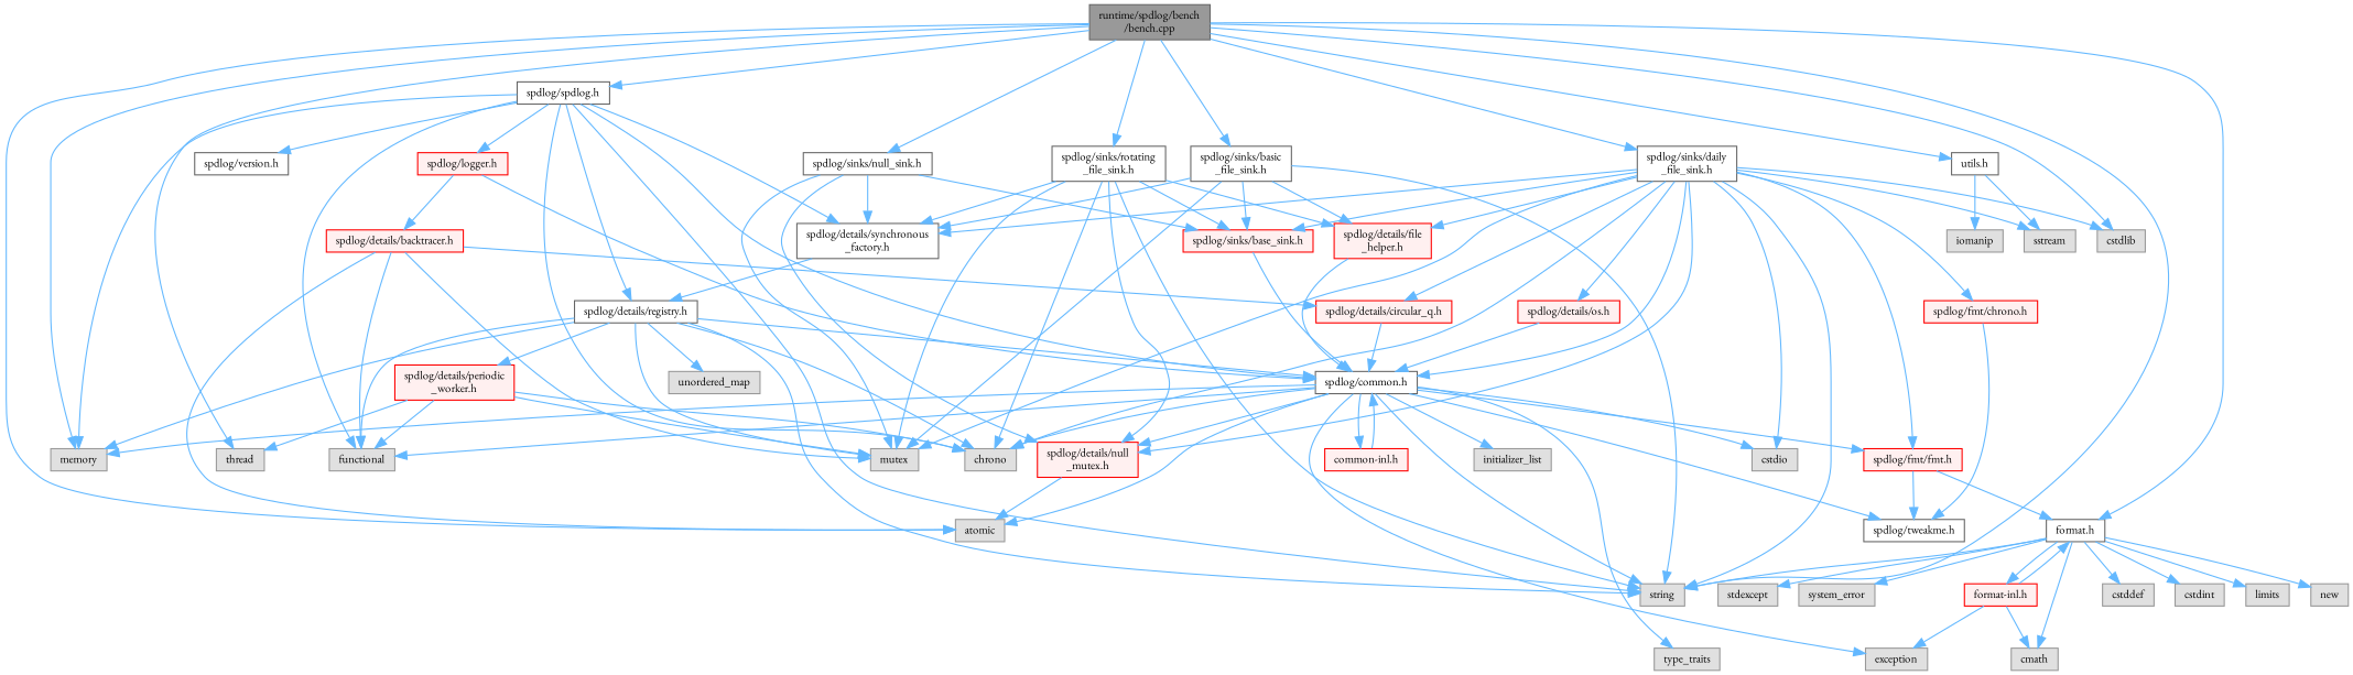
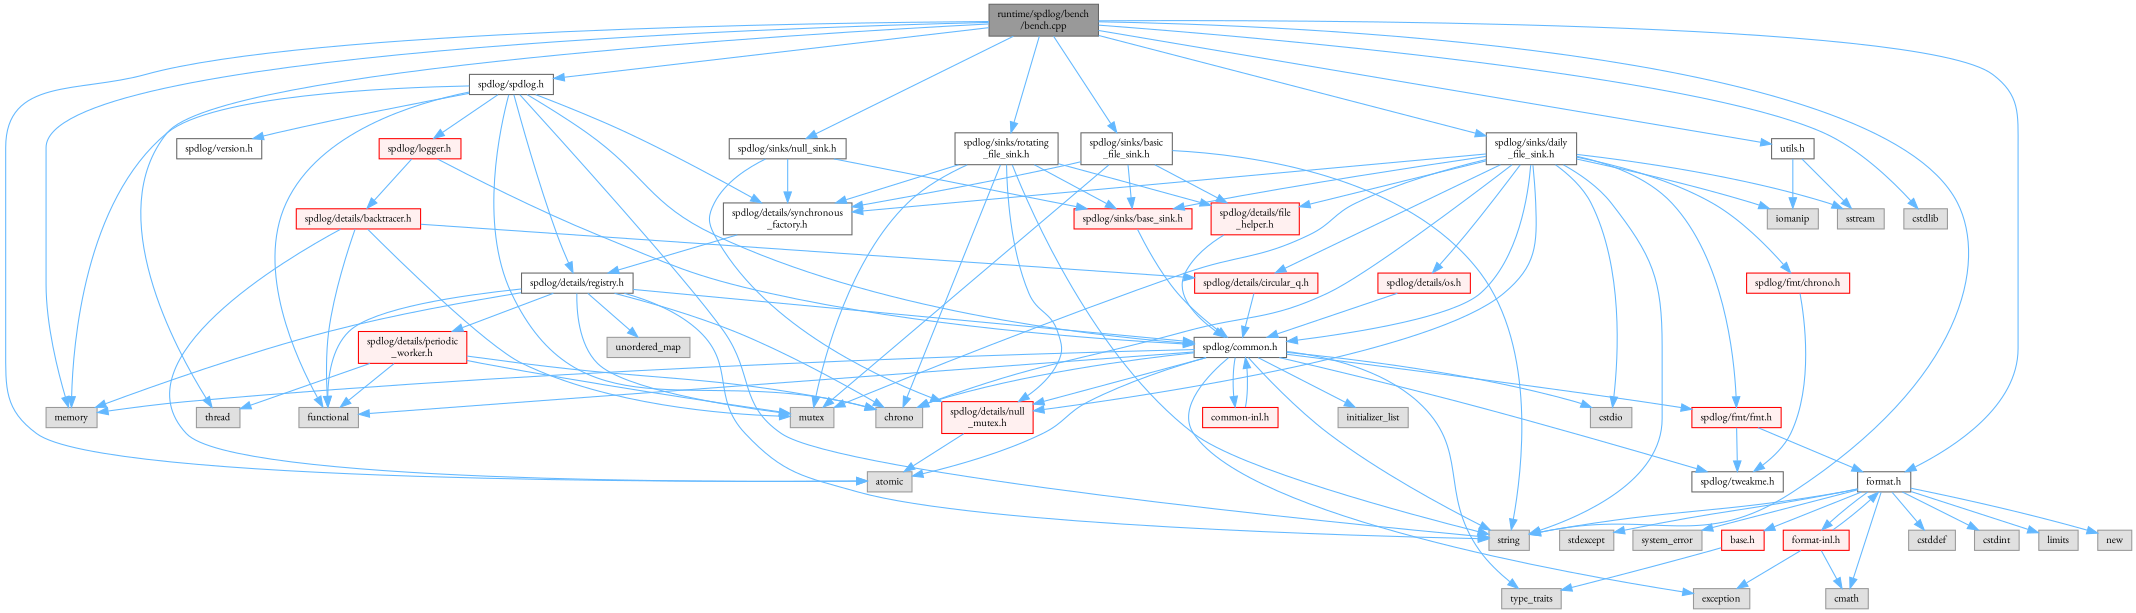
  digraph {
    fontname="EB Garamond"
    node [color=grey60 fillcolor="#E0E0E0" fontname="EB Garamond" fontsize=10 shape=box style=filled]
    edge [color=steelblue1 fontname="EB Garamond" fontsize=10 labelfontname=Helvetica labelfontsize=10 style=solid]
    n1 [color=gray40 fillcolor=grey60 fontcolor=black height=0.2 label="runtime/spdlog/bench\l/bench.cpp" width=0.4]
    n2 [color=grey40 fillcolor=white height=0.2 label="spdlog/spdlog.h" width=0.4]
    n3 [height=0.2 label=atomic width=0.4]
    n4 [height=0.2 label=memory width=0.4]
    n5 [height=0.2 label=string width=0.4]
    n6 [color=grey40 fillcolor=white height=0.2 label="format.h" width=0.4]
    n7 [height=0.2 label=thread width=0.4]
    n8 [color=grey40 fillcolor=white height=0.2 label="spdlog/sinks/basic\l_file_sink.h" width=0.4]
    n9 [color=grey40 fillcolor=white height=0.2 label="spdlog/sinks/daily\l_file_sink.h" width=0.4]
    n10 [color=grey40 fillcolor=white height=0.2 label="spdlog/sinks/null_sink.h" width=0.4]
    n11 [color=grey40 fillcolor=white height=0.2 label="spdlog/sinks/rotating\l_file_sink.h" width=0.4]
    n12 [color=grey40 fillcolor=white height=0.2 label="utils.h" width=0.4]
    n13 [height=0.2 label=cstdlib width=0.4]
    n14 [color=grey40 fillcolor=white height=0.2 label="spdlog/common.h" width=0.4]
    n15 [height=0.2 label=chrono width=0.4]
    n16 [height=0.2 label=functional width=0.4]
    n17 [color=grey40 fillcolor=white height=0.2 label="spdlog/details/registry.h" width=0.4]
    n18 [color=grey40 fillcolor=white height=0.2 label="spdlog/details/synchronous\l_factory.h" width=0.4]
    n19 [color=red fillcolor="#FFF0F0" height=0.2 label="spdlog/logger.h" width=0.4]
    n20 [color=grey40 fillcolor=white height=0.2 label="spdlog/version.h" width=0.4]
+   n21 [color=red fillcolor="#FFF0F0" height=0.2 label="base.h" width=0.4]
    n22 [height=0.2 label=cmath width=0.4]
    n23 [height=0.2 label=cstddef width=0.4]
    n24 [height=0.2 label=cstdint width=0.4]
    n25 [height=0.2 label=limits width=0.4]
    n26 [height=0.2 label=new width=0.4]
    n27 [height=0.2 label=stdexcept width=0.4]
    n28 [height=0.2 label=system_error width=0.4]
    n29 [color=red fillcolor="#FFF0F0" height=0.2 label="format-inl.h" width=0.4]
    n30 [height=0.2 label=mutex width=0.4]
    n31 [color=red fillcolor="#FFF0F0" height=0.2 label="spdlog/details/file\l_helper.h" width=0.4]
    n32 [color=red fillcolor="#FFF0F0" height=0.2 label="spdlog/sinks/base_sink.h" width=0.4]
    n33 [color=red fillcolor="#FFF0F0" height=0.2 label="spdlog/details/null\l_mutex.h" width=0.4]
    n34 [height=0.2 label=cstdio width=0.4]
    n35 [color=red fillcolor="#FFF0F0" height=0.2 label="spdlog/fmt/fmt.h" width=0.4]
    n36 [color=red fillcolor="#FFF0F0" height=0.2 label="spdlog/details/circular_q.h" width=0.4]
    n37 [color=red fillcolor="#FFF0F0" height=0.2 label="spdlog/details/os.h" width=0.4]
    n38 [color=red fillcolor="#FFF0F0" height=0.2 label="spdlog/fmt/chrono.h" width=0.4]
    n39 [height=0.2 label=iomanip width=0.4]
    n40 [height=0.2 label=sstream width=0.4]
    n41 [color=grey40 fillcolor=white height=0.2 label="spdlog/tweakme.h" width=0.4]
    n42 [height=0.2 label=exception width=0.4]
    n43 [height=0.2 label=initializer_list width=0.4]
    n44 [height=0.2 label=type_traits width=0.4]
    n45 [color=red fillcolor="#FFF0F0" height=0.2 label="common-inl.h" width=0.4]
    n46 [color=red fillcolor="#FFF0F0" height=0.2 label="spdlog/details/periodic\l_worker.h" width=0.4]
    n47 [height=0.2 label=unordered_map width=0.4]
    n48 [color=red fillcolor="#FFF0F0" height=0.2 label="spdlog/details/backtracer.h" width=0.4]
    n1 -> n2
    n1 -> n3
    n1 -> n4
    n1 -> n5
    n1 -> n6
    n1 -> n7
    n1 -> n8
    n1 -> n9
    n1 -> n10
    n1 -> n11
    n1 -> n12
    n1 -> n13
    n2 -> n4
    n2 -> n5
    n2 -> n14
    n2 -> n15
    n2 -> n16
    n2 -> n17
    n2 -> n18
    n2 -> n19
    n2 -> n20
    n6 -> n5
+   n6 -> n21
    n6 -> n22
    n6 -> n23
    n6 -> n24
    n6 -> n25
    n6 -> n26
    n6 -> n27
    n6 -> n28
    n6 -> n29
    n8 -> n5
    n8 -> n18
    n8 -> n30
    n8 -> n31
    n8 -> n32
    n9 -> n5
    n9 -> n14
    n9 -> n15
    n9 -> n18
    n9 -> n30
    n9 -> n31
    n9 -> n32
    n9 -> n33
    n9 -> n34
    n9 -> n35
    n9 -> n36
    n9 -> n37
    n9 -> n38
-   n9 -> n13
+   n9 -> n39
    n9 -> n40
    n10 -> n18
-   n10 -> n30
    n10 -> n32
    n10 -> n33
    n11 -> n5
    n11 -> n15
    n11 -> n18
    n11 -> n30
    n11 -> n31
    n11 -> n32
    n11 -> n33
    n12 -> n39
    n12 -> n40
    n14 -> n3
    n14 -> n4
    n14 -> n5
    n14 -> n15
    n14 -> n16
    n14 -> n33
    n14 -> n34
    n14 -> n35
    n14 -> n41
    n14 -> n42
    n14 -> n43
    n14 -> n44
    n14 -> n45
    n17 -> n4
    n17 -> n5
    n17 -> n14
    n17 -> n15
    n17 -> n16
    n17 -> n30
    n17 -> n46
    n17 -> n47
    n18 -> n17
    n19 -> n14
    n19 -> n48
+   n21 -> n44
    n29 -> n6
    n29 -> n22
    n29 -> n42
    n31 -> n14
    n32 -> n14
    n33 -> n3
    n35 -> n6
    n35 -> n41
    n36 -> n14
    n37 -> n14
    n38 -> n41
    n45 -> n14
    n46 -> n7
    n46 -> n15
    n46 -> n16
    n46 -> n30
    n48 -> n3
    n48 -> n16
    n48 -> n30
    n48 -> n36
  }
